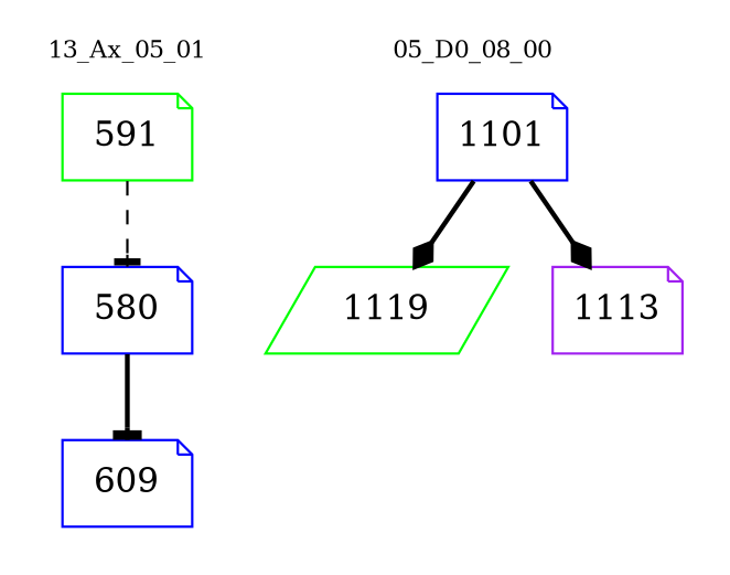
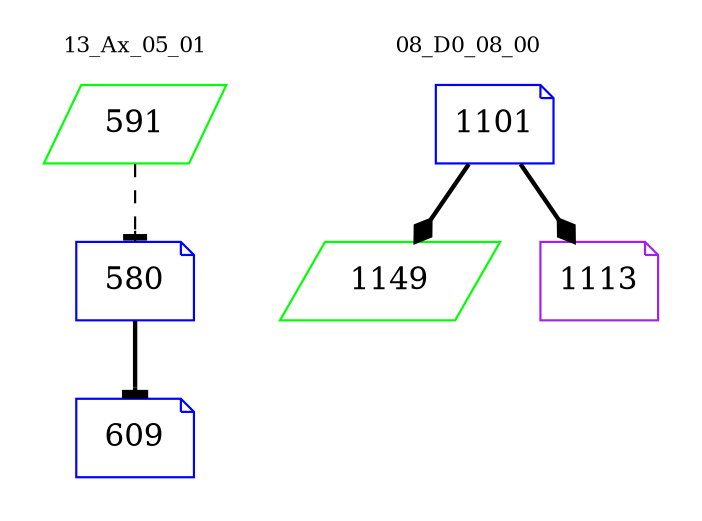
  digraph {
    node [color=blue shape=note]
    edge [arrowhead=tee color=black style=bold]
-   n1 [color=green label=591]
+   n1 [color=green label=591 shape=parallelogram]
    n2 [label=580]
    n3 [label=609]
-   n4 [color=green label=1119 shape=parallelogram]
+   n4 [color=green label=1149 shape=parallelogram]
    n5 [label=1101]
    n6 [color=purple label=1113]
    subgraph cluster_1 {
      color=white
      fontsize=10
      label="13_Ax_05_01"
      n1
      n2
      n3
    }
    subgraph cluster_2 {
      color=white
      fontsize=10
-     label="05_D0_08_00"
+     label="08_D0_08_00"
      n4
      n5
      n6
    }
    n1 -> n2 [style=dashed]
    n2 -> n3
    n5 -> n4 [arrowhead=diamond]
    n5 -> n6 [arrowhead=diamond]
  }
